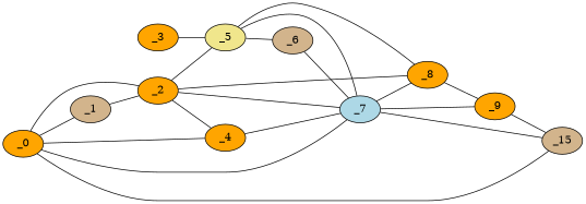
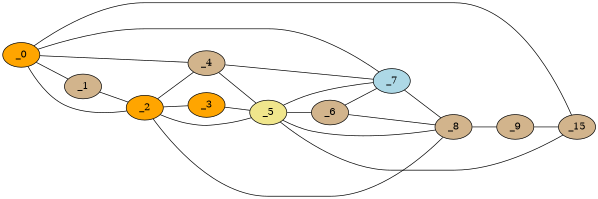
  graph {
    rankdir=LR
    node [fillcolor=tan style=filled x=40 y=73]
    edge [valence=2]
    _0 [fillcolor=orange x=1]
    _1 [x=4 y=41]
    _2 [fillcolor=orange x=12 y=41]
-   _4 [fillcolor=orange y=59]
+   _4 [y=59]
    _7 [fillcolor=lightblue x=69 y=68]
    n6 [label=_15 x=126]
    _3 [fillcolor=orange y=55]
    _5 [fillcolor=khaki x=52 y=50]
-   _8 [fillcolor=orange x=76 y=50]
-   _9 [fillcolor=orange x=87 y=53]
+   _8 [x=76 y=50]
+   _9 [x=87 y=53]
    _6 [x=67 y=52]
    _0 -- _1 [valence=1]
    _0 -- _2
    _0 -- _4 [valence=1]
    _0 -- _7 [valence=1]
    _0 -- n6 [valence=1]
    _1 -- _2 [valence=1]
    _2 -- _4
-   _2 -- _7 [valence=1]
+   _2 -- _3 [valence=1]
    _2 -- _5
    _2 -- _8 [valence=1]
    _4 -- _7
-   _7 -- n6
+   _4 -- _5
+   _5 -- n6
    _7 -- _8
-   _7 -- _9 [valence=1]
    _3 -- _5
    _5 -- _7
    _5 -- _8
    _5 -- _6
    _8 -- _9 [valence=1]
    _9 -- n6 [valence=1]
    _6 -- _7 [valence=1]
+   _6 -- _8
  }
